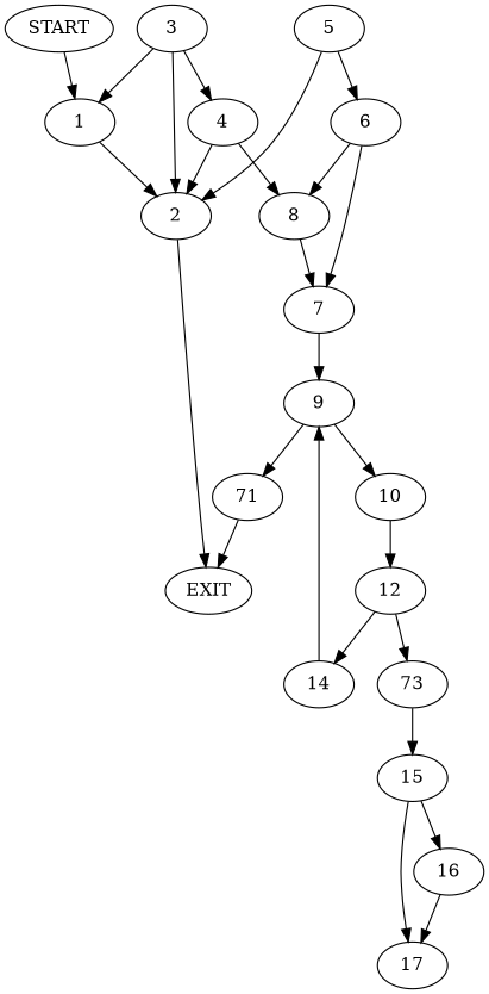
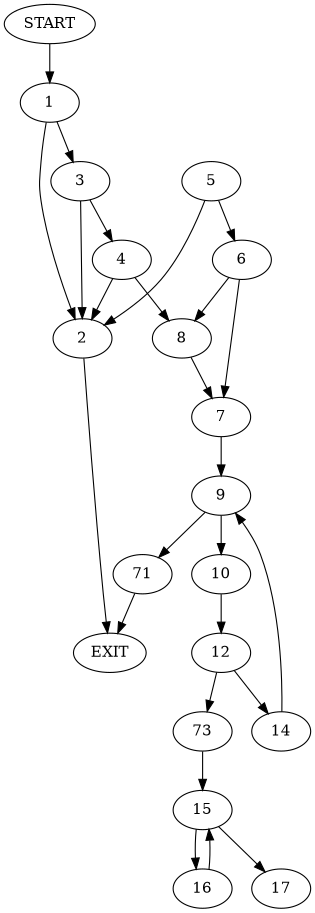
  digraph {
    n1 [label=START]
    1
    2
    3
    n5 [label=EXIT]
    4
    8
    5
    6
    7
    9
    10
    n13 [label=71]
    12
    n15 [label=73]
    14
    15
    16
    17
    n1 -> 1
    1 -> 2
-   3 -> 1
+   1 -> 3
    2 -> n5
    3 -> 2
    3 -> 4
    4 -> 2
    4 -> 8
    8 -> 7
    5 -> 2
    5 -> 6
    6 -> 8
    6 -> 7
    7 -> 9
    9 -> 10
    9 -> n13
    10 -> 12
    n13 -> n5
    12 -> n15
    12 -> 14
    n15 -> 15
    14 -> 9
    15 -> 16
    15 -> 17
-   16 -> 17
+   16 -> 15
  }
